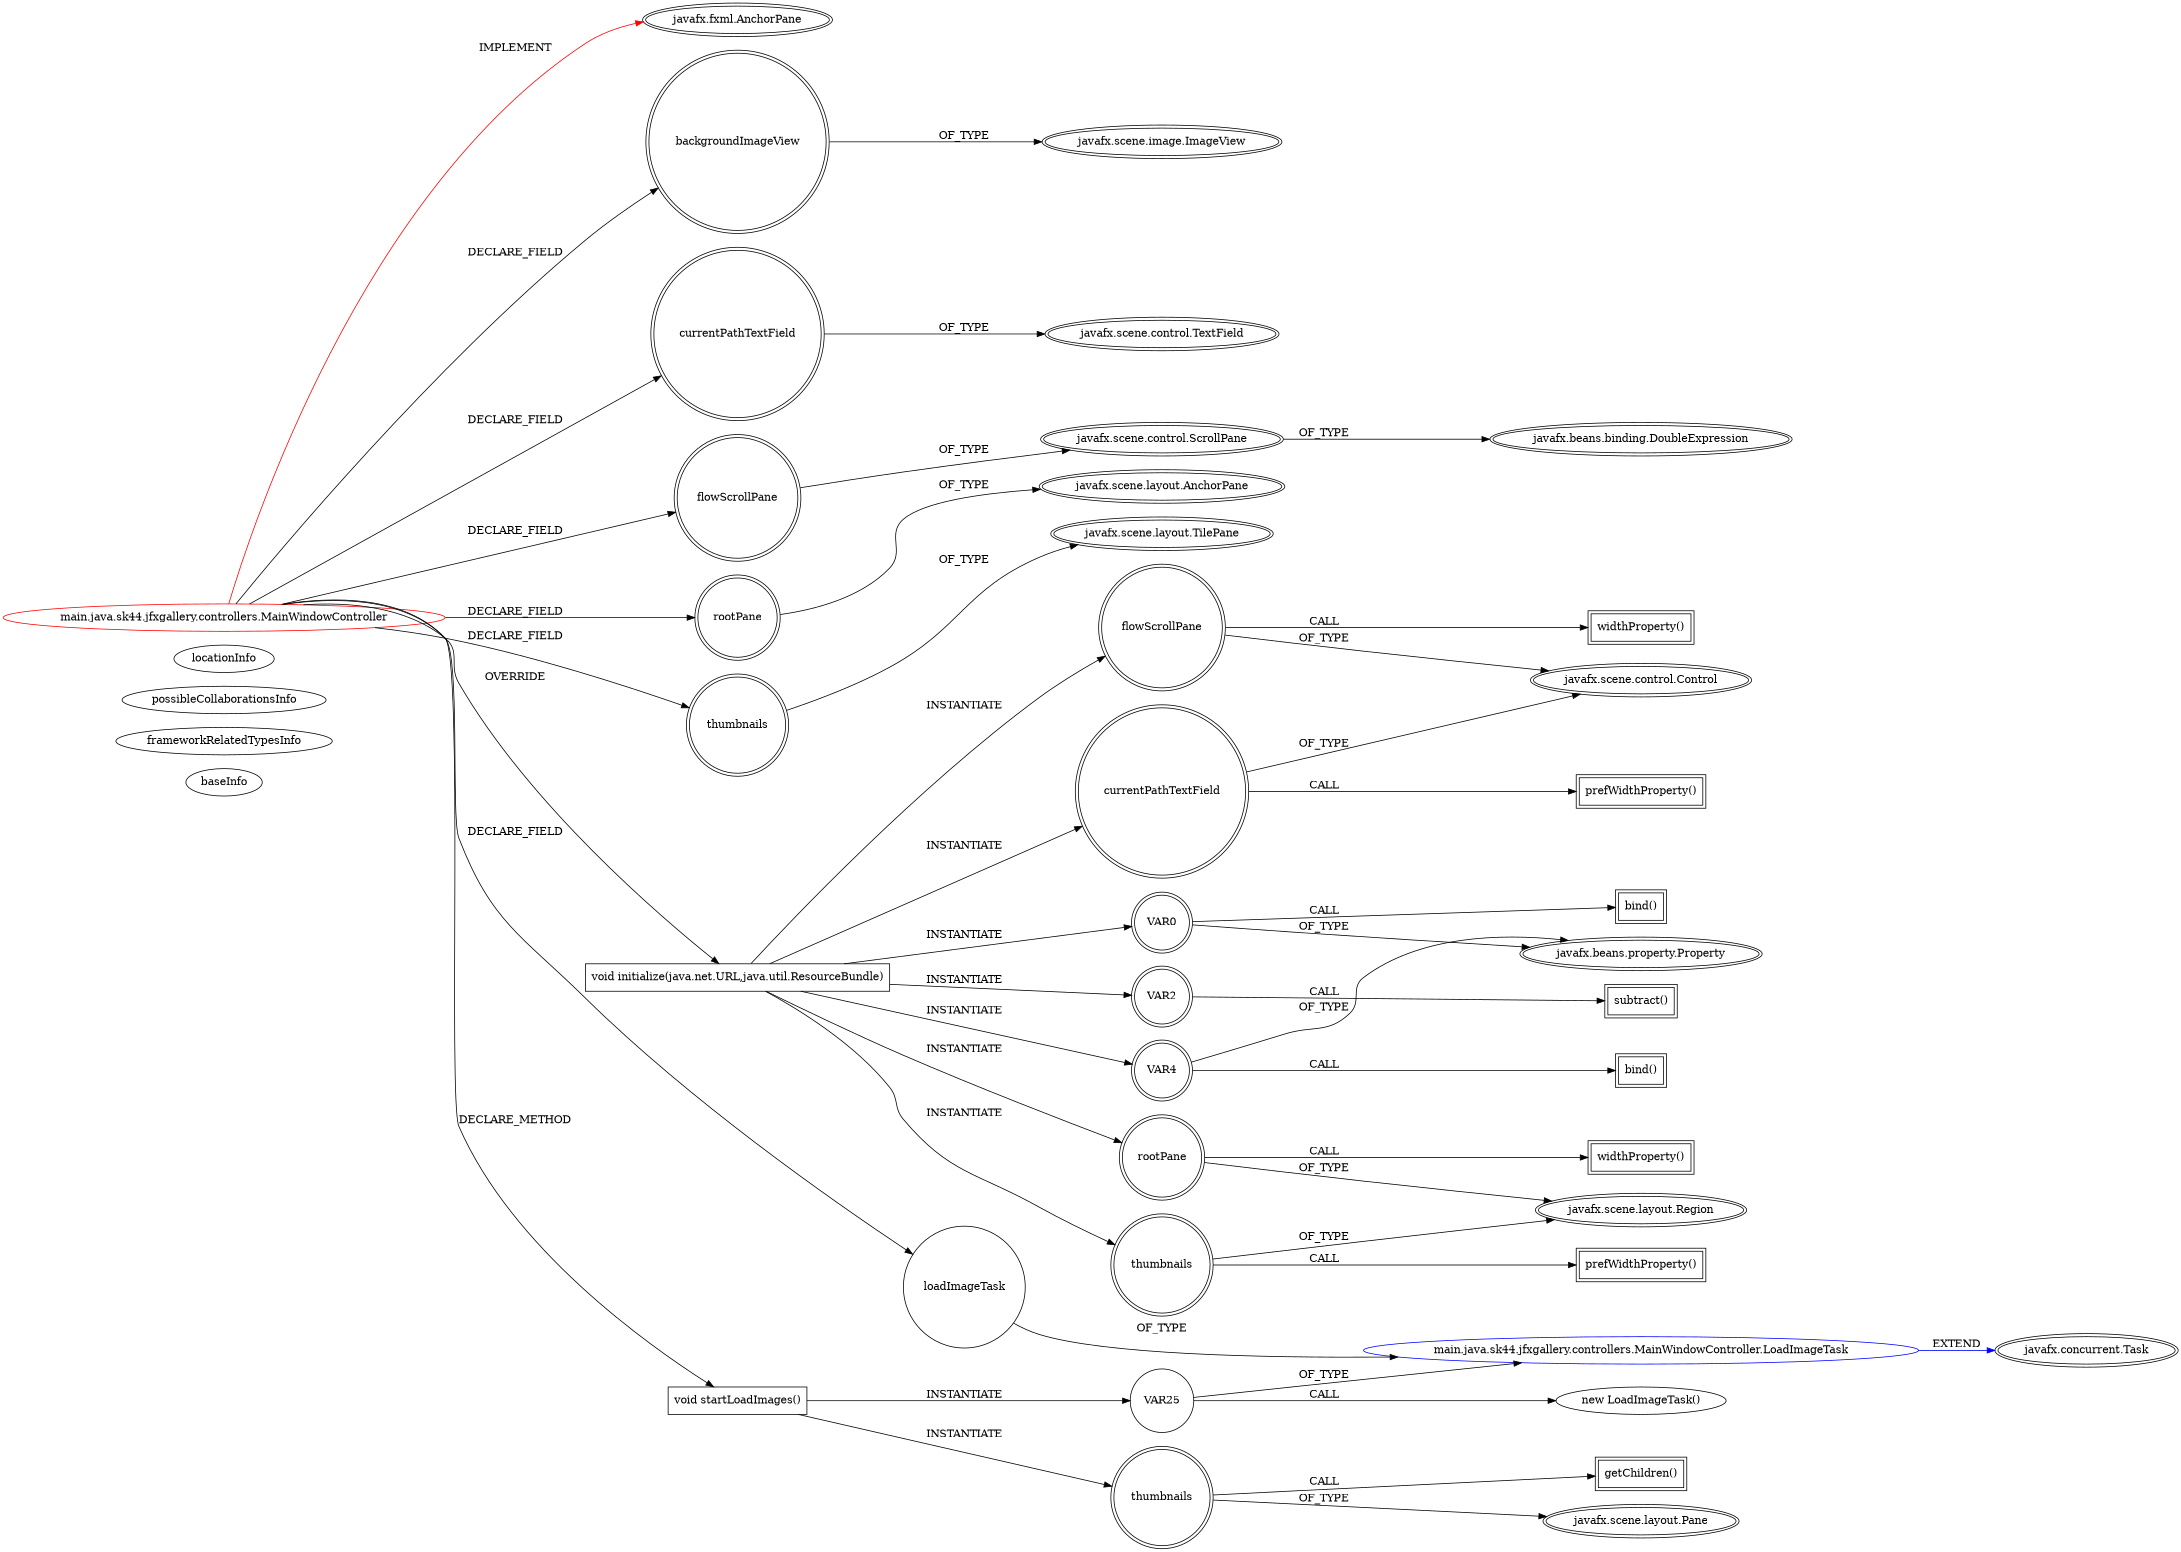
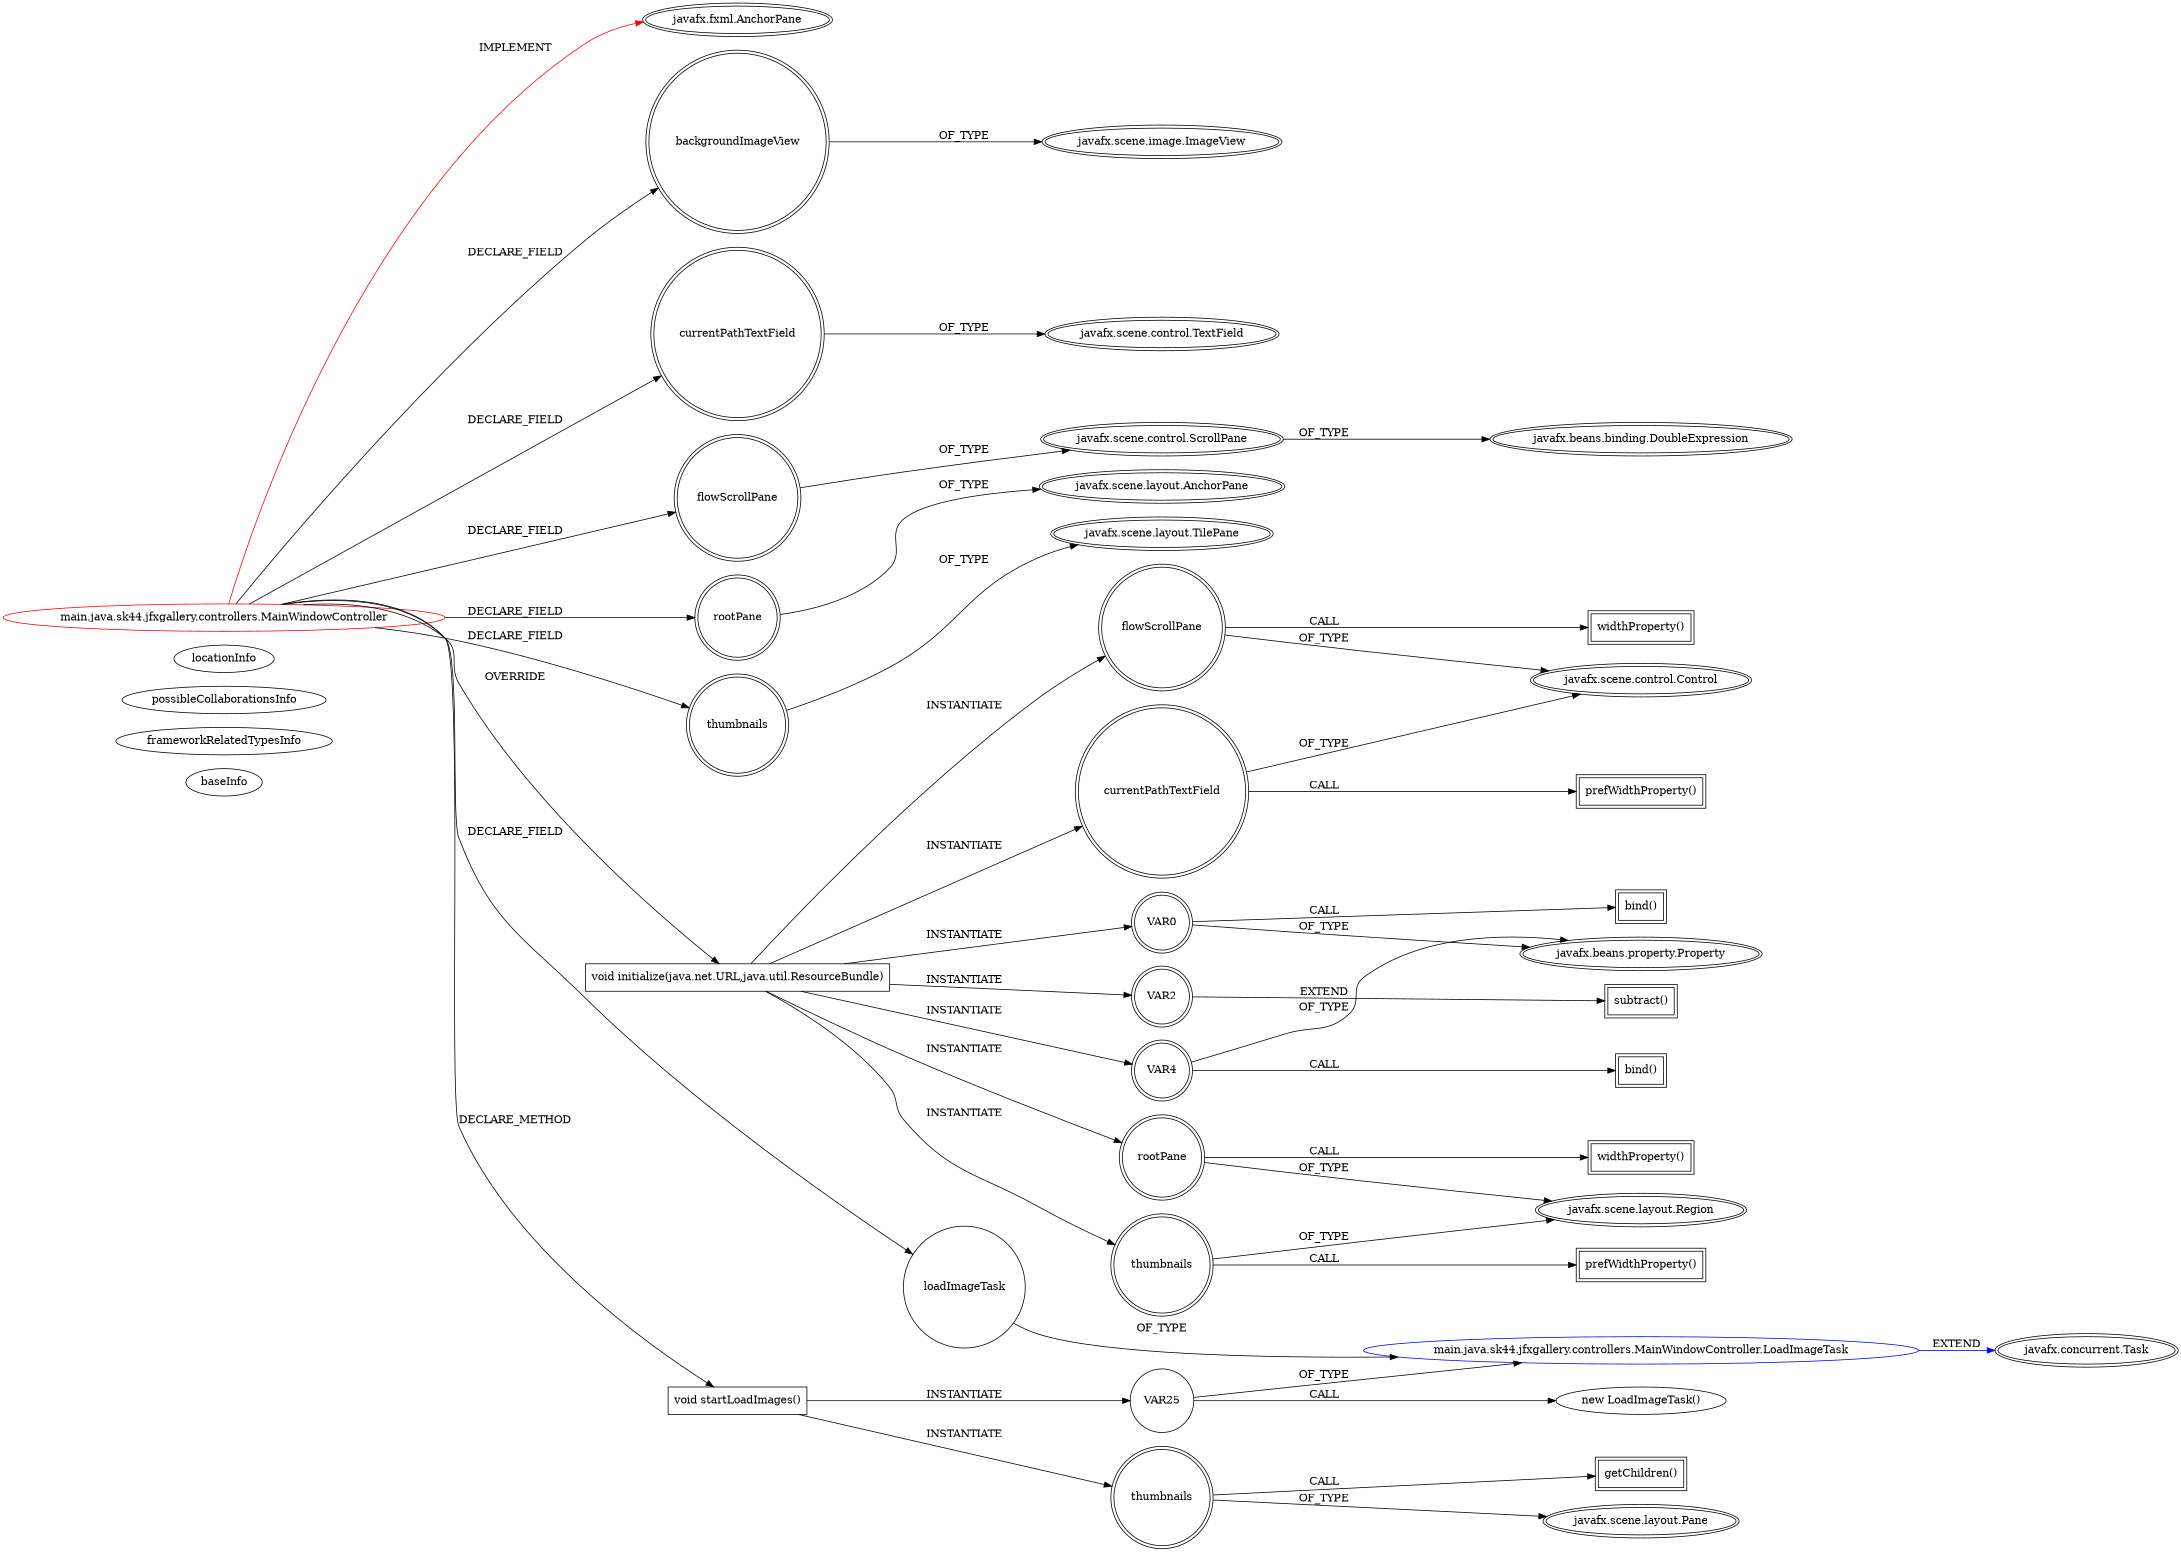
  digraph {
    rankdir=LR
    node [isFrameworkType=true vertexType=FRAMEWORK_CLASS_TYPE peripheries=2]
    baseInfo [category=extension_graph graphId=4200 isAnonymous=false possibleRelation=true isFrameworkType="" vertexType="" peripheries=""]
    frameworkRelatedTypesInfo [0="javafx.fxml.Initializable" isFrameworkType="" vertexType="" peripheries=""]
    possibleCollaborationsInfo [0="4200~CLIENT_METHOD_DECLARATION-INSTANTIATION-FIELD_DECLARATION-~javafx.fxml.Initializable ~javafx.concurrent.Task ~false~false" isFrameworkType="" vertexType="" peripheries=""]
    locationInfo [contextSignature=MainWindowController filePath="/sk44-javafx-gallery/javafx-gallery-master/src/main/java/sk44/jfxgallery/controllers/MainWindowController.java" graphId=4200 projectName="sk44-javafx-gallery" isFrameworkType="" vertexType="" peripheries=""]
    n5 [color=red isFrameworkType=false label="main.java.sk44.jfxgallery.controllers.MainWindowController" vertexType=ROOT_CLIENT_CLASS_DECLARATION peripheries=""]
    n6 [label="javafx.fxml.AnchorPane" vertexType=FRAMEWORK_INTERFACE_TYPE]
    n7 [label=backgroundImageView shape=circle vertexType=FIELD_DECLARATION]
    n8 [label=currentPathTextField shape=circle vertexType=FIELD_DECLARATION]
    n9 [label=flowScrollPane shape=circle vertexType=FIELD_DECLARATION]
    n10 [isFrameworkType=false label=loadImageTask shape=circle vertexType=FIELD_DECLARATION peripheries=""]
    n11 [label=rootPane shape=circle vertexType=FIELD_DECLARATION]
    n12 [label=thumbnails shape=circle vertexType=FIELD_DECLARATION]
    n13 [isFrameworkType=false label="void initialize(java.net.URL,java.util.ResourceBundle)" shape=box vertexType=OVERRIDING_METHOD_DECLARATION peripheries=""]
    n14 [isFrameworkType=false label="void startLoadImages()" shape=box vertexType=CLIENT_METHOD_DECLARATION peripheries=""]
    n15 [label="javafx.scene.image.ImageView"]
    n16 [label="javafx.scene.control.TextField"]
    n17 [label="javafx.scene.control.ScrollPane"]
    n18 [color=blue isFrameworkType=false label="main.java.sk44.jfxgallery.controllers.MainWindowController.LoadImageTask" vertexType=REFERENCE_CLIENT_CLASS_DECLARATION peripheries=""]
    n19 [label="javafx.scene.layout.AnchorPane"]
    n20 [label="javafx.scene.layout.TilePane"]
    n21 [label=VAR0 shape=circle vertexType=VARIABLE_EXPRESION]
    n22 [label=currentPathTextField shape=circle vertexType=VARIABLE_EXPRESION]
    n23 [label=VAR2 shape=circle vertexType=VARIABLE_EXPRESION]
    n24 [label=rootPane shape=circle vertexType=VARIABLE_EXPRESION]
    n25 [label=VAR4 shape=circle vertexType=VARIABLE_EXPRESION]
    n26 [label=thumbnails shape=circle vertexType=VARIABLE_EXPRESION]
    n27 [label=flowScrollPane shape=circle vertexType=VARIABLE_EXPRESION]
    n28 [label=thumbnails shape=circle vertexType=VARIABLE_EXPRESION]
    n29 [isFrameworkType=false label=VAR25 shape=circle vertexType=VARIABLE_EXPRESION peripheries=""]
    n30 [label="javafx.beans.binding.DoubleExpression"]
    n31 [label="javafx.concurrent.Task"]
    n32 [label="javafx.beans.property.Property" vertexType=FRAMEWORK_INTERFACE_TYPE]
    n33 [label="bind()" shape=box vertexType=INSIDE_CALL]
    n34 [label="javafx.scene.control.Control"]
    n35 [label="prefWidthProperty()" shape=box vertexType=INSIDE_CALL]
    n36 [label="subtract()" shape=box vertexType=INSIDE_CALL]
    n37 [label="javafx.scene.layout.Region"]
    n38 [label="widthProperty()" shape=box vertexType=INSIDE_CALL]
    n39 [label="bind()" shape=box vertexType=INSIDE_CALL]
    n40 [label="prefWidthProperty()" shape=box vertexType=INSIDE_CALL]
    n41 [label="widthProperty()" shape=box vertexType=INSIDE_CALL]
    n42 [label="javafx.scene.layout.Pane"]
    n43 [label="getChildren()" shape=box vertexType=INSIDE_CALL]
    n44 [isFrameworkType=false label="new LoadImageTask()" vertexType=CONSTRUCTOR_CALL peripheries=""]
    n5 -> n6 [color=red label=IMPLEMENT]
    n5 -> n7 [label=DECLARE_FIELD]
    n5 -> n8 [label=DECLARE_FIELD]
    n5 -> n9 [label=DECLARE_FIELD]
    n5 -> n10 [label=DECLARE_FIELD]
    n5 -> n11 [label=DECLARE_FIELD]
    n5 -> n12 [label=DECLARE_FIELD]
    n5 -> n13 [label=OVERRIDE]
    n5 -> n14 [label=DECLARE_METHOD]
    n7 -> n15 [label=OF_TYPE]
    n8 -> n16 [label=OF_TYPE]
    n9 -> n17 [label=OF_TYPE]
    n10 -> n18 [label=OF_TYPE]
    n11 -> n19 [label=OF_TYPE]
    n12 -> n20 [label=OF_TYPE]
    n13 -> n21 [label=INSTANTIATE]
    n13 -> n22 [label=INSTANTIATE]
    n13 -> n23 [label=INSTANTIATE]
    n13 -> n24 [label=INSTANTIATE]
    n13 -> n25 [label=INSTANTIATE]
    n13 -> n26 [label=INSTANTIATE]
    n13 -> n27 [label=INSTANTIATE]
    n14 -> n28 [label=INSTANTIATE]
    n14 -> n29 [label=INSTANTIATE]
    n17 -> n30 [label=OF_TYPE]
    n18 -> n31 [color=blue label=EXTEND]
    n21 -> n32 [label=OF_TYPE]
    n21 -> n33 [label=CALL]
    n22 -> n34 [label=OF_TYPE]
    n22 -> n35 [label=CALL]
-   n23 -> n36 [label=CALL]
+   n23 -> n36 [label=EXTEND]
    n24 -> n37 [label=OF_TYPE]
    n24 -> n38 [label=CALL]
    n25 -> n32 [label=OF_TYPE]
    n25 -> n39 [label=CALL]
    n26 -> n37 [label=OF_TYPE]
    n26 -> n40 [label=CALL]
    n27 -> n34 [label=OF_TYPE]
    n27 -> n41 [label=CALL]
    n28 -> n42 [label=OF_TYPE]
    n28 -> n43 [label=CALL]
    n29 -> n18 [label=OF_TYPE]
    n29 -> n44 [label=CALL]
  }
